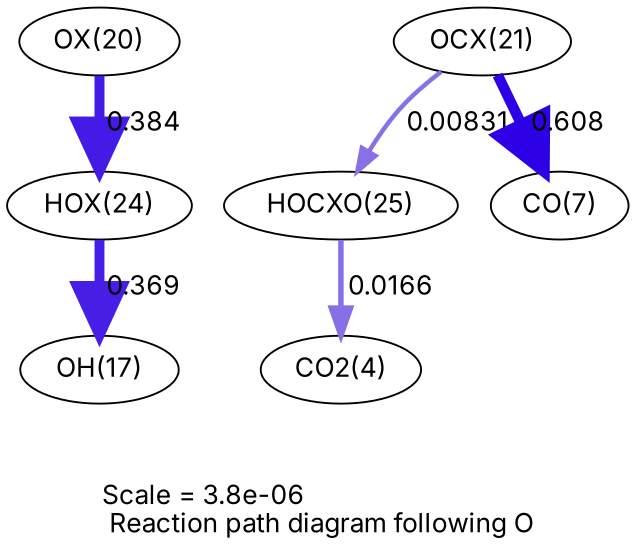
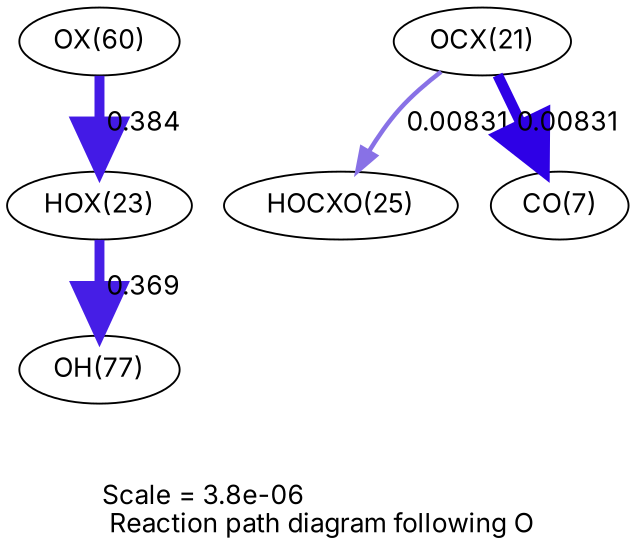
  digraph {
    fontname=Inter
    label="Scale = 3.8e-06\l Reaction path diagram following O"
    node [fontname=Inter]
    edge [fontname=Inter]
-   n1 [label="OX(20)"]
-   n2 [label="HOX(24)"]
-   n3 [label="OH(17)"]
+   n1 [label="OX(60)"]
+   n2 [label="HOX(23)"]
+   n3 [label="OH(77)"]
    n4 [label="OCX(21)"]
    n5 [label="HOCXO(25)"]
    n6 [label="CO(7)"]
-   n7 [label="CO2(4)"]
    n1 -> n2 [arrowsize=2.64 color="0.7, 0.884, 0.9" label=" 0.384" penwidth=5.28]
    n2 -> n3 [arrowsize=2.62 color="0.7, 0.869, 0.9" label=" 0.369" penwidth=5.25]
    n4 -> n5 [arrowsize=1.19 color="0.7, 0.508, 0.9" label=" 0.00831" penwidth=2.38]
-   n4 -> n6 [arrowsize=2.81 color="0.7, 1.11, 0.9" label=" 0.608" penwidth=5.62]
-   n5 -> n7 [arrowsize=1.45 color="0.7, 0.517, 0.9" label=" 0.0166" penwidth=2.91]
+   n4 -> n6 [arrowsize=2.81 color="0.7, 1.11, 0.9" label=" 0.00831" penwidth=5.62]
  }
